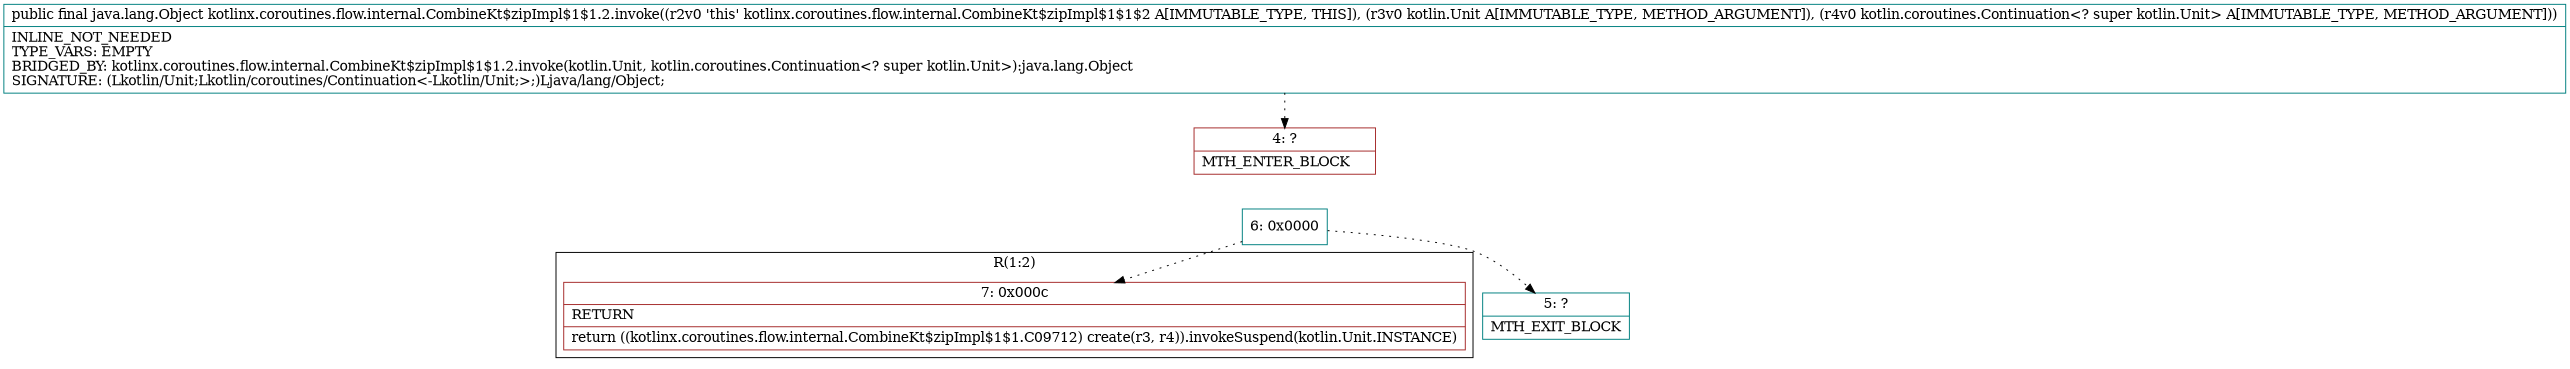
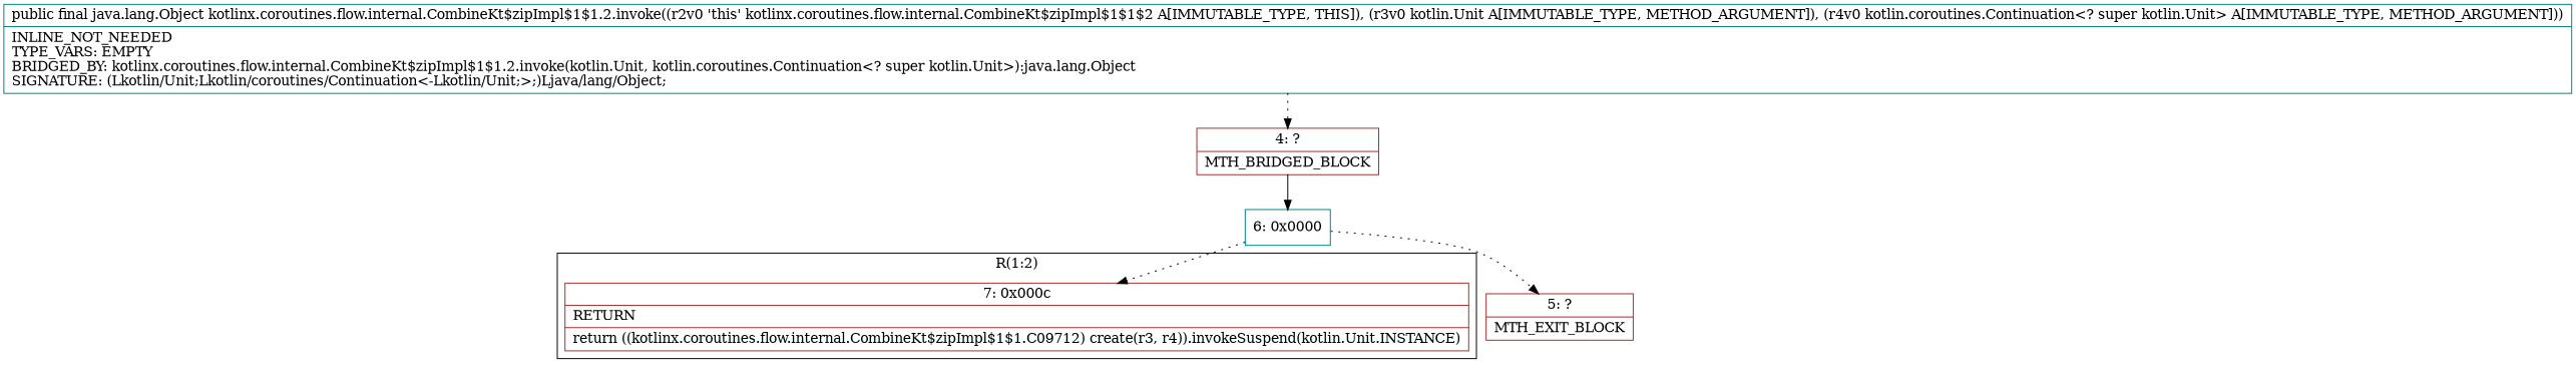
  digraph {
    node [color=brown shape=record]
    edge [style=dotted]
    n1 [label="{7\:\ 0x000c|RETURN\l|return ((kotlinx.coroutines.flow.internal.CombineKt$zipImpl$1$1.C09712) create(r3, r4)).invokeSuspend(kotlin.Unit.INSTANCE)\l}"]
-   n2 [color=teal label="{5\:\ ?|MTH_EXIT_BLOCK\l}"]
-   n3 [label="{4\:\ ?|MTH_ENTER_BLOCK\l}"]
+   n2 [label="{5\:\ ?|MTH_EXIT_BLOCK\l}"]
+   n3 [label="{4\:\ ?|MTH_BRIDGED_BLOCK\l}"]
    n4 [color=teal label="{6\:\ 0x0000}"]
    n5 [color=teal label="{public final java.lang.Object kotlinx.coroutines.flow.internal.CombineKt$zipImpl$1$1.2.invoke((r2v0 'this' kotlinx.coroutines.flow.internal.CombineKt$zipImpl$1$1$2 A[IMMUTABLE_TYPE, THIS]), (r3v0 kotlin.Unit A[IMMUTABLE_TYPE, METHOD_ARGUMENT]), (r4v0 kotlin.coroutines.Continuation\<? super kotlin.Unit\> A[IMMUTABLE_TYPE, METHOD_ARGUMENT]))  | INLINE_NOT_NEEDED\lTYPE_VARS: EMPTY\lBRIDGED_BY: kotlinx.coroutines.flow.internal.CombineKt$zipImpl$1$1.2.invoke(kotlin.Unit, kotlin.coroutines.Continuation\<? super kotlin.Unit\>):java.lang.Object\lSIGNATURE: (Lkotlin\/Unit;Lkotlin\/coroutines\/Continuation\<\-Lkotlin\/Unit;\>;)Ljava\/lang\/Object;\l}"]
    subgraph cluster_1 {
      label="R(1:2)"
      n1
    }
+   n3 -> n4 [style=solid]
    n4 -> n1
    n4 -> n2
    n5 -> n3
  }
